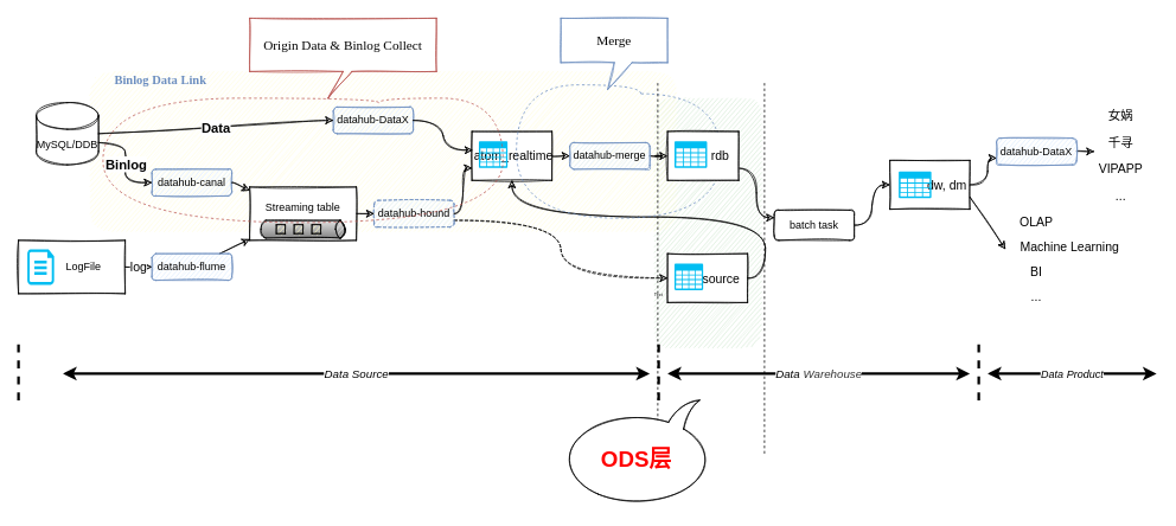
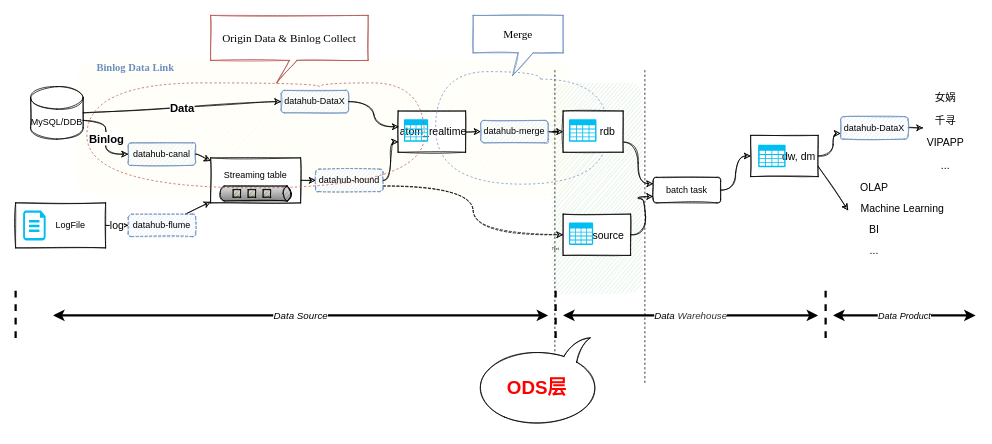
  <mxCell id="0" />
  <mxCell id="1" parent="0" />
  <mxCell id="2" value="" style="rounded=1;whiteSpace=wrap;html=1;fontSize=13;fillColor=#d5e8d4;shadow=0;sketch=1;strokeColor=none;" vertex="1" parent="1"><mxGeometry x="735" y="109.63" width="120" height="280.75" as="geometry" /></mxCell>
  <mxCell id="3" value="" style="rounded=1;whiteSpace=wrap;html=1;shadow=0;sketch=1;fillColor=#FFFDDB;strokeColor=none;" vertex="1" parent="1"><mxGeometry x="100" y="80" width="660" height="180" as="geometry" /></mxCell>
  <mxCell id="4" value="MySQL/DDB" style="shape=cylinder3;whiteSpace=wrap;html=1;boundedLbl=1;backgroundOutline=1;size=15;sketch=1;" vertex="1" parent="1"><mxGeometry x="40" y="115" width="70" height="70" as="geometry" /></mxCell>
  <mxCell id="5" value="datahub-canal" style="rounded=1;whiteSpace=wrap;html=1;sketch=1;fillColor=#dae8fc;strokeColor=#6c8ebf;" vertex="1" parent="1"><mxGeometry x="170" y="190" width="90" height="30" as="geometry" /></mxCell>
  <mxCell id="6" style="edgeStyle=orthogonalEdgeStyle;rounded=0;orthogonalLoop=1;jettySize=auto;html=1;exitX=1;exitY=0.75;exitDx=0;exitDy=0;entryX=0;entryY=0.5;entryDx=0;entryDy=0;sketch=1;curved=1;dashed=1;" edge="1" parent="1" source="7" target="64"><mxGeometry relative="1" as="geometry" /></mxCell>
  <mxCell id="7" value="&lt;div&gt;datahub-hound&lt;/div&gt;" style="rounded=1;whiteSpace=wrap;html=1;sketch=1;fillColor=#dae8fc;strokeColor=#6c8ebf;dashed=1;" vertex="1" parent="1"><mxGeometry x="420" y="225" width="90" height="30" as="geometry" /></mxCell>
  <mxCell id="8" value="datahub-DataX" style="rounded=1;whiteSpace=wrap;html=1;sketch=1;fillColor=#dae8fc;strokeColor=#6c8ebf;" vertex="1" parent="1"><mxGeometry x="374" y="120" width="90" height="30" as="geometry" /></mxCell>
  <mxCell id="9" value="" style="endArrow=classic;html=1;entryX=0;entryY=0.5;entryDx=0;entryDy=0;exitX=1;exitY=0;exitDx=0;exitDy=45;exitPerimeter=0;sketch=1;edgeStyle=entityRelationEdgeStyle;curved=1;" edge="1" parent="1" source="4" target="5"><mxGeometry relative="1" as="geometry"><mxPoint x="50" y="165" as="sourcePoint" /><mxPoint x="150" y="165" as="targetPoint" /></mxGeometry></mxCell>
  <mxCell id="10" value="Binlog" style="edgeLabel;resizable=0;html=1;align=center;verticalAlign=middle;sketch=1;fontStyle=1;fontSize=15;" connectable="0" vertex="1" parent="9"><mxGeometry relative="1" as="geometry" /></mxCell>
  <mxCell id="11" value="" style="endArrow=classic;html=1;exitX=1;exitY=0.5;exitDx=0;exitDy=0;sketch=1;curved=1;" edge="1" parent="1" source="5" target="29"><mxGeometry relative="1" as="geometry"><mxPoint x="230" y="205" as="sourcePoint" /><mxPoint x="278" y="205" as="targetPoint" /></mxGeometry></mxCell>
  <mxCell id="12" value="&lt;span style=&quot;color: rgba(0 , 0 , 0 , 0) ; font-family: monospace ; font-size: 0px ; background-color: rgb(248 , 249 , 250)&quot;&gt;%3CmxGraphModel%3E%3Croot%3E%3CmxCell%20id%3D%220%22%2F%3E%3CmxCell%20id%3D%221%22%20parent%3D%220%22%2F%3E%3CmxCell%20id%3D%222%22%20value%3D%22Binlog%22%20style%3D%22edgeLabel%3Bresizable%3D0%3Bhtml%3D1%3Balign%3Dcenter%3BverticalAlign%3Dmiddle%3Bsketch%3D1%3BfontStyle%3D1%3BfontSize%3D15%3B%22%20connectable%3D%220%22%20vertex%3D%221%22%20parent%3D%221%22%3E%3CmxGeometry%20x%3D%22180%22%20y%3D%22173%22%20as%3D%22geometry%22%2F%3E%3C%2FmxCell%3E%3C%2Froot%3E%3C%2FmxGraphModel%3E&lt;/span&gt;" style="edgeLabel;html=1;align=center;verticalAlign=middle;resizable=0;points=[];fontSize=15;" vertex="1" connectable="0" parent="11"><mxGeometry x="-0.041" y="-1" relative="1" as="geometry"><mxPoint as="offset" /></mxGeometry></mxCell>
  <mxCell id="13" value="&lt;span style=&quot;color: rgba(0 , 0 , 0 , 0) ; font-family: monospace ; font-size: 0px ; background-color: rgb(248 , 249 , 250)&quot;&gt;%3CmxGraphModel%3E%3Croot%3E%3CmxCell%20id%3D%220%22%2F%3E%3CmxCell%20id%3D%221%22%20parent%3D%220%22%2F%3E%3CmxCell%20id%3D%222%22%20value%3D%22Binlog%22%20style%3D%22edgeLabel%3Bresizable%3D0%3Bhtml%3D1%3Balign%3Dcenter%3BverticalAlign%3Dmiddle%3Bsketch%3D1%3BfontStyle%3D1%3BfontSize%3D15%3B%22%20connectable%3D%220%22%20vertex%3D%221%22%20parent%3D%221%22%3E%3CmxGeometry%20x%3D%22180%22%20y%3D%22173%22%20as%3D%22geometry%22%2F%3E%3C%2FmxCell%3E%3C%2Froot%3E%3C%2FmxGraphModel%3EBinlog&lt;/span&gt;" style="edgeLabel;html=1;align=center;verticalAlign=middle;resizable=0;points=[];fontSize=15;" vertex="1" connectable="0" parent="11"><mxGeometry x="-0.281" y="-2" relative="1" as="geometry"><mxPoint y="1" as="offset" /></mxGeometry></mxCell>
  <mxCell id="14" value="" style="endArrow=classic;html=1;entryX=0;entryY=0.5;entryDx=0;entryDy=0;sketch=1;curved=1;" edge="1" parent="1" source="29" target="7"><mxGeometry relative="1" as="geometry"><mxPoint x="373.24" y="205" as="sourcePoint" /><mxPoint x="421.24" y="275" as="targetPoint" /></mxGeometry></mxCell>
  <mxCell id="15" value="" style="endArrow=classic;html=1;entryX=0;entryY=0.5;entryDx=0;entryDy=0;exitX=1;exitY=0.5;exitDx=0;exitDy=0;exitPerimeter=0;sketch=1;edgeStyle=entityRelationEdgeStyle;elbow=vertical;curved=1;" edge="1" parent="1" source="4" target="8"><mxGeometry relative="1" as="geometry"><mxPoint x="80" y="170" as="sourcePoint" /><mxPoint x="150" y="215" as="targetPoint" /></mxGeometry></mxCell>
  <mxCell id="16" value="Data" style="edgeLabel;resizable=0;html=1;align=center;verticalAlign=middle;sketch=1;fontStyle=1;fontSize=15;" connectable="0" vertex="1" parent="15"><mxGeometry relative="1" as="geometry" /></mxCell>
  <mxCell id="17" style="rounded=0;orthogonalLoop=1;jettySize=auto;html=1;entryX=0;entryY=0.5;entryDx=0;entryDy=0;sketch=1;curved=1;" edge="1" parent="1" source="32" target="21"><mxGeometry relative="1" as="geometry"><mxPoint x="650" y="185" as="sourcePoint" /></mxGeometry></mxCell>
  <mxCell id="18" value="" style="endArrow=classic;html=1;exitX=1;exitY=0.5;exitDx=0;exitDy=0;sketch=1;edgeStyle=entityRelationEdgeStyle;curved=1;entryX=0.01;entryY=0.382;entryDx=0;entryDy=0;entryPerimeter=0;" edge="1" parent="1" source="8" target="32"><mxGeometry width="50" height="50" relative="1" as="geometry"><mxPoint x="480" y="35" as="sourcePoint" /><mxPoint x="573.18" y="163.787" as="targetPoint" /></mxGeometry></mxCell>
  <mxCell id="19" value="" style="endArrow=classic;html=1;exitX=1;exitY=0.5;exitDx=0;exitDy=0;sketch=1;edgeStyle=orthogonalEdgeStyle;curved=1;entryX=0;entryY=0.75;entryDx=0;entryDy=0;" edge="1" parent="1" source="7" target="32"><mxGeometry width="50" height="50" relative="1" as="geometry"><mxPoint x="484" y="120" as="sourcePoint" /><mxPoint x="573.18" y="206.213" as="targetPoint" /></mxGeometry></mxCell>
  <mxCell id="20" style="rounded=0;orthogonalLoop=1;jettySize=auto;html=1;sketch=1;curved=1;edgeStyle=orthogonalEdgeStyle;" edge="1" parent="1" source="21" target="67"><mxGeometry relative="1" as="geometry"><mxPoint x="800" y="177.5" as="targetPoint" /></mxGeometry></mxCell>
  <mxCell id="21" value="&lt;div&gt;datahub-merge&lt;/div&gt;" style="rounded=1;whiteSpace=wrap;html=1;sketch=1;fillColor=#dae8fc;strokeColor=#6c8ebf;" vertex="1" parent="1"><mxGeometry x="640" y="160" width="90" height="30" as="geometry" /></mxCell>
  <mxCell id="22" style="edgeStyle=none;rounded=0;orthogonalLoop=1;jettySize=auto;html=1;fontSize=14;sketch=1;" edge="1" parent="1" source="27" target="29"><mxGeometry relative="1" as="geometry"><mxPoint x="310" y="240" as="targetPoint" /><mxPoint x="290" y="300" as="sourcePoint" /></mxGeometry></mxCell>
  <mxCell id="23" value="" style="group;sketch=1;" vertex="1" connectable="0" parent="1"><mxGeometry x="20" y="270" width="120" height="60" as="geometry" /></mxCell>
  <mxCell id="24" value="&amp;nbsp; &amp;nbsp; &amp;nbsp; &amp;nbsp; LogFile" style="rounded=0;whiteSpace=wrap;html=1;sketch=1;" vertex="1" parent="23"><mxGeometry width="120" height="60" as="geometry" /></mxCell>
  <mxCell id="25" value="" style="verticalLabelPosition=bottom;html=1;verticalAlign=top;align=center;strokeColor=none;fillColor=#00BEF2;shape=mxgraph.azure.cloud_services_configuration_file;pointerEvents=1;sketch=0;" vertex="1" parent="23"><mxGeometry x="10" y="10" width="30" height="40" as="geometry" /></mxCell>
  <mxCell id="26" value="log" style="edgeStyle=none;rounded=0;orthogonalLoop=1;jettySize=auto;html=1;fontSize=14;sketch=1;" edge="1" parent="1" source="24" target="27"><mxGeometry relative="1" as="geometry"><mxPoint x="170" y="300" as="targetPoint" /></mxGeometry></mxCell>
- <mxCell id="27" value="datahub-flume" style="rounded=1;whiteSpace=wrap;html=1;sketch=1;fillColor=#dae8fc;strokeColor=#6c8ebf;" vertex="1" parent="1"><mxGeometry x="170" y="285" width="90" height="30" as="geometry" /></mxCell>
+ <mxCell id="27" value="datahub-flume" style="rounded=1;whiteSpace=wrap;html=1;sketch=1;fillColor=#dae8fc;strokeColor=#6c8ebf;dashed=1;" vertex="1" parent="1"><mxGeometry x="170" y="285" width="90" height="30" as="geometry" /></mxCell>
  <mxCell id="28" value="" style="group;sketch=1;" vertex="1" connectable="0" parent="1"><mxGeometry x="280" y="210" width="120" height="60" as="geometry" /></mxCell>
  <mxCell id="29" value="Streaming table&lt;br&gt;&lt;br&gt;" style="rounded=0;whiteSpace=wrap;html=1;sketch=1;" vertex="1" parent="28"><mxGeometry width="120" height="60" as="geometry" /></mxCell>
  <mxCell id="30" value="" style="strokeWidth=1;outlineConnect=0;dashed=0;align=center;html=1;fontSize=8;shape=mxgraph.eip.dataChannel;verticalLabelPosition=bottom;labelBackgroundColor=#ffffff;verticalAlign=top;sketch=1;" vertex="1" parent="28"><mxGeometry x="10" y="40" width="100" height="15" as="geometry" /></mxCell>
  <mxCell id="31" value="" style="group;sketch=1;" vertex="1" connectable="0" parent="1"><mxGeometry x="530" y="147.5" width="100" height="55" as="geometry" /></mxCell>
  <mxCell id="32" value="&lt;font style=&quot;font-size: 14px&quot;&gt;&amp;nbsp;atom_realtime&lt;/font&gt;" style="rounded=0;whiteSpace=wrap;html=1;sketch=1;" vertex="1" parent="31"><mxGeometry width="90" height="55" as="geometry" /></mxCell>
  <mxCell id="33" value="" style="verticalLabelPosition=bottom;html=1;verticalAlign=top;align=center;strokeColor=none;fillColor=#00BEF2;shape=mxgraph.azure.storage;pointerEvents=1;sketch=0;" vertex="1" parent="31"><mxGeometry x="7.78" y="11" width="32.22" height="30" as="geometry" /></mxCell>
  <mxCell id="34" style="edgeStyle=orthogonalEdgeStyle;curved=1;rounded=0;sketch=1;orthogonalLoop=1;jettySize=auto;html=1;exitX=1;exitY=0.5;exitDx=0;exitDy=0;entryX=0;entryY=0.5;entryDx=0;entryDy=0;" edge="1" parent="1" source="35" target="40"><mxGeometry relative="1" as="geometry" /></mxCell>
  <mxCell id="35" value="batch task" style="rounded=1;whiteSpace=wrap;html=1;sketch=1;" vertex="1" parent="1"><mxGeometry x="870" y="236" width="90" height="34" as="geometry" /></mxCell>
  <mxCell id="36" style="edgeStyle=orthogonalEdgeStyle;curved=1;rounded=0;sketch=1;orthogonalLoop=1;jettySize=auto;html=1;exitX=1;exitY=0.75;exitDx=0;exitDy=0;entryX=0;entryY=0.25;entryDx=0;entryDy=0;" edge="1" parent="1" source="67" target="35"><mxGeometry relative="1" as="geometry" /></mxCell>
- <mxCell id="37" style="edgeStyle=orthogonalEdgeStyle;curved=1;rounded=0;sketch=1;orthogonalLoop=1;jettySize=auto;html=1;exitX=1;exitY=0.5;exitDx=0;exitDy=0;" edge="1" parent="1" source="64" target="32"><mxGeometry relative="1" as="geometry" /></mxCell>
+ <mxCell id="37" style="edgeStyle=orthogonalEdgeStyle;curved=1;rounded=0;sketch=1;orthogonalLoop=1;jettySize=auto;html=1;exitX=1;exitY=0.5;exitDx=0;exitDy=0;entryX=0;entryY=0.75;entryDx=0;entryDy=0;" edge="1" parent="1" source="64" target="35"><mxGeometry relative="1" as="geometry" /></mxCell>
  <mxCell id="38" style="edgeStyle=orthogonalEdgeStyle;curved=1;rounded=0;sketch=1;orthogonalLoop=1;jettySize=auto;html=1;exitX=1;exitY=0.5;exitDx=0;exitDy=0;entryX=0;entryY=0.75;entryDx=0;entryDy=0;fontFamily=Comic Sans MS;fontSize=14;fontColor=#6C8EBF;" edge="1" parent="1" source="40" target="44"><mxGeometry relative="1" as="geometry" /></mxCell>
  <mxCell id="39" style="rounded=0;sketch=1;orthogonalLoop=1;jettySize=auto;html=1;exitX=1;exitY=0.75;exitDx=0;exitDy=0;fontFamily=Helvetica;fontSize=14;fontColor=#000000;elbow=vertical;" edge="1" parent="1" source="40"><mxGeometry relative="1" as="geometry"><mxPoint x="1130" y="280" as="targetPoint" /></mxGeometry></mxCell>
  <mxCell id="40" value="&lt;font style=&quot;font-size: 14px&quot;&gt;&amp;nbsp; &amp;nbsp; &amp;nbsp; &amp;nbsp; &amp;nbsp; dw, dm&lt;/font&gt;" style="rounded=0;whiteSpace=wrap;html=1;sketch=1;" vertex="1" parent="1"><mxGeometry x="1000" y="180" width="90" height="55" as="geometry" /></mxCell>
  <mxCell id="41" value="" style="verticalLabelPosition=bottom;html=1;verticalAlign=top;align=center;strokeColor=none;fillColor=#00BEF2;shape=mxgraph.azure.storage;pointerEvents=1;sketch=0;" vertex="1" parent="1"><mxGeometry x="1009.998" y="192.5" width="36.667" height="30" as="geometry" /></mxCell>
  <mxCell id="42" value="Binlog Data Link" style="text;html=1;strokeColor=none;fillColor=none;align=center;verticalAlign=middle;whiteSpace=wrap;rounded=0;sketch=1;fontSize=14;fontFamily=Comic Sans MS;fontStyle=1;fontColor=#6C8EBF;" vertex="1" parent="1"><mxGeometry x="110" y="80" width="140" height="20" as="geometry" /></mxCell>
  <mxCell id="43" style="edgeStyle=orthogonalEdgeStyle;curved=1;rounded=0;sketch=1;orthogonalLoop=1;jettySize=auto;html=1;exitX=1;exitY=0.5;exitDx=0;exitDy=0;fontFamily=Helvetica;fontSize=14;fontColor=#000000;" edge="1" parent="1" source="44"><mxGeometry relative="1" as="geometry"><mxPoint x="1230" y="170" as="targetPoint" /></mxGeometry></mxCell>
  <mxCell id="44" value="datahub-DataX" style="rounded=1;whiteSpace=wrap;html=1;sketch=1;fillColor=#dae8fc;strokeColor=#6c8ebf;" vertex="1" parent="1"><mxGeometry x="1120" y="155" width="90" height="30" as="geometry" /></mxCell>
  <mxCell id="45" value="女娲" style="text;html=1;strokeColor=none;fillColor=none;align=center;verticalAlign=middle;whiteSpace=wrap;rounded=0;sketch=1;fontFamily=Helvetica;fontSize=14;" vertex="1" parent="1"><mxGeometry x="1240" y="120" width="40" height="20" as="geometry" /></mxCell>
  <mxCell id="46" value="千寻" style="text;html=1;strokeColor=none;fillColor=none;align=center;verticalAlign=middle;whiteSpace=wrap;rounded=0;sketch=1;fontFamily=Helvetica;fontSize=14;" vertex="1" parent="1"><mxGeometry x="1240" y="150" width="40" height="20" as="geometry" /></mxCell>
  <mxCell id="47" value="VIPAPP" style="text;html=1;strokeColor=none;fillColor=none;align=center;verticalAlign=middle;whiteSpace=wrap;rounded=0;sketch=1;fontFamily=Helvetica;fontSize=14;" vertex="1" parent="1"><mxGeometry x="1240" y="180" width="40" height="20" as="geometry" /></mxCell>
  <mxCell id="48" value="..." style="text;html=1;strokeColor=none;fillColor=none;align=center;verticalAlign=middle;whiteSpace=wrap;rounded=0;sketch=1;fontFamily=Helvetica;fontSize=14;" vertex="1" parent="1"><mxGeometry x="1240" y="210" width="40" height="20" as="geometry" /></mxCell>
  <mxCell id="49" value="OLAP" style="text;html=1;strokeColor=none;fillColor=none;align=center;verticalAlign=middle;whiteSpace=wrap;rounded=0;sketch=1;fontFamily=Helvetica;fontSize=14;" vertex="1" parent="1"><mxGeometry x="1145" y="240" width="40" height="20" as="geometry" /></mxCell>
  <mxCell id="50" value="Machine Learning" style="text;html=1;strokeColor=none;fillColor=none;align=center;verticalAlign=middle;whiteSpace=wrap;rounded=0;sketch=1;fontFamily=Helvetica;fontSize=14;" vertex="1" parent="1"><mxGeometry x="1145" y="268" width="115" height="20" as="geometry" /></mxCell>
  <mxCell id="51" value="BI" style="text;html=1;strokeColor=none;fillColor=none;align=center;verticalAlign=middle;whiteSpace=wrap;rounded=0;sketch=1;fontFamily=Helvetica;fontSize=14;" vertex="1" parent="1"><mxGeometry x="1145" y="295" width="40" height="20" as="geometry" /></mxCell>
  <mxCell id="52" value="..." style="text;html=1;strokeColor=none;fillColor=none;align=center;verticalAlign=middle;whiteSpace=wrap;rounded=0;sketch=1;fontFamily=Helvetica;fontSize=14;" vertex="1" parent="1"><mxGeometry x="1145" y="322.5" width="40" height="20" as="geometry" /></mxCell>
  <mxCell id="53" value="" style="endArrow=none;dashed=1;html=1;edgeStyle=orthogonalEdgeStyle;curved=1;fillColor=#f8cecc;strokeColor=#b85450;" edge="1" parent="1"><mxGeometry width="50" height="50" relative="1" as="geometry"><mxPoint x="425" y="115" as="sourcePoint" /><mxPoint x="425" y="115" as="targetPoint" /><Array as="points"><mxPoint x="425" y="110" /><mxPoint x="115" y="110" /><mxPoint x="115" y="250" /><mxPoint x="565" y="250" /><mxPoint x="565" y="110" /><mxPoint x="425" y="110" /></Array></mxGeometry></mxCell>
  <mxCell id="54" value="&lt;font face=&quot;Comic Sans MS&quot;&gt;Origin Data &amp;amp; Binlog Collect&lt;/font&gt;" style="shape=callout;whiteSpace=wrap;html=1;perimeter=calloutPerimeter;shadow=0;sketch=1;fontSize=15;position2=0.42;base=10;strokeColor=#b85450;fillColor=none;" vertex="1" parent="1"><mxGeometry x="280" y="20" width="210" height="90" as="geometry" /></mxCell>
  <mxCell id="55" value="&lt;font face=&quot;Comic Sans MS&quot;&gt;Merge&lt;/font&gt;" style="shape=callout;whiteSpace=wrap;html=1;perimeter=calloutPerimeter;shadow=0;sketch=1;strokeColor=#6c8ebf;fontSize=15;position2=0.44;fillColor=none;" vertex="1" parent="1"><mxGeometry x="630" y="20" width="120" height="80" as="geometry" /></mxCell>
  <mxCell id="56" value="" style="endArrow=none;dashed=1;html=1;strokeColor=#6c8ebf;fontSize=15;edgeStyle=orthogonalEdgeStyle;curved=1;fillColor=#dae8fc;" edge="1" parent="1"><mxGeometry width="50" height="50" relative="1" as="geometry"><mxPoint x="720" y="105" as="sourcePoint" /><mxPoint x="720" y="105" as="targetPoint" /><Array as="points"><mxPoint x="720" y="95" /><mxPoint x="580" y="95" /><mxPoint x="580" y="245" /><mxPoint x="810" y="245" /><mxPoint x="810" y="105" /></Array></mxGeometry></mxCell>
  <mxCell id="57" value="" style="endArrow=none;dashed=1;html=1;strokeWidth=3;" edge="1" parent="1"><mxGeometry width="50" height="50" relative="1" as="geometry"><mxPoint x="20" y="450" as="sourcePoint" /><mxPoint x="20" y="380" as="targetPoint" /></mxGeometry></mxCell>
  <mxCell id="58" value="" style="endArrow=none;dashed=1;html=1;strokeWidth=3;" edge="1" parent="1"><mxGeometry width="50" height="50" relative="1" as="geometry"><mxPoint x="740" y="450" as="sourcePoint" /><mxPoint x="740" y="380" as="targetPoint" /></mxGeometry></mxCell>
  <mxCell id="59" value="" style="endArrow=none;dashed=1;html=1;strokeWidth=3;" edge="1" parent="1"><mxGeometry width="50" height="50" relative="1" as="geometry"><mxPoint x="1100" y="450" as="sourcePoint" /><mxPoint x="1100" y="380" as="targetPoint" /></mxGeometry></mxCell>
  <mxCell id="60" value="Data Source" style="endArrow=classic;startArrow=classic;html=1;strokeWidth=3;fontSize=13;fontStyle=2" edge="1" parent="1"><mxGeometry width="50" height="50" relative="1" as="geometry"><mxPoint x="70" y="420" as="sourcePoint" /><mxPoint x="730" y="420" as="targetPoint" /></mxGeometry></mxCell>
  <mxCell id="61" value="Data&amp;nbsp;&lt;span style=&quot;color: rgb(51, 51, 51); font-family: arial, sans-serif;&quot;&gt;Warehouse&lt;/span&gt;" style="endArrow=classic;startArrow=classic;html=1;strokeWidth=3;fontSize=13;fontStyle=2" edge="1" parent="1"><mxGeometry width="50" height="50" relative="1" as="geometry"><mxPoint x="750" y="420" as="sourcePoint" /><mxPoint x="1090" y="420" as="targetPoint" /></mxGeometry></mxCell>
  <mxCell id="62" value="&lt;font style=&quot;font-size: 12px&quot;&gt;Data &lt;span style=&quot;font-family: &amp;#34;verdana&amp;#34; , &amp;#34;geneva&amp;#34; , sans-serif&quot;&gt;Product&lt;/span&gt;&lt;br&gt;&lt;/font&gt;" style="endArrow=classic;startArrow=classic;html=1;strokeWidth=3;fontSize=13;fontStyle=2" edge="1" parent="1"><mxGeometry width="50" height="50" relative="1" as="geometry"><mxPoint x="1110" y="420" as="sourcePoint" /><mxPoint x="1300" y="420" as="targetPoint" /></mxGeometry></mxCell>
  <mxCell id="63" value="" style="group" vertex="1" connectable="0" parent="1"><mxGeometry x="750" y="285" width="90" height="55" as="geometry" /></mxCell>
  <mxCell id="64" value="&lt;font style=&quot;font-size: 14px&quot;&gt;&amp;nbsp; &amp;nbsp; &amp;nbsp; &amp;nbsp; source&lt;/font&gt;" style="rounded=0;whiteSpace=wrap;html=1;sketch=1;" vertex="1" parent="63"><mxGeometry width="90" height="55" as="geometry" /></mxCell>
  <mxCell id="65" value="" style="verticalLabelPosition=bottom;html=1;verticalAlign=top;align=center;strokeColor=none;fillColor=#00BEF2;shape=mxgraph.azure.storage;pointerEvents=1;sketch=0;" vertex="1" parent="63"><mxGeometry x="7.78" y="11" width="32.22" height="30" as="geometry" /></mxCell>
  <mxCell id="66" value="" style="group" vertex="1" connectable="0" parent="1"><mxGeometry x="750" y="147.5" width="80" height="55" as="geometry" /></mxCell>
  <mxCell id="67" value="&lt;font style=&quot;font-size: 14px&quot;&gt;&amp;nbsp; &amp;nbsp; &amp;nbsp; &amp;nbsp; &amp;nbsp; rdb&lt;/font&gt;" style="rounded=0;whiteSpace=wrap;html=1;sketch=1;" vertex="1" parent="66"><mxGeometry width="80" height="55" as="geometry" /></mxCell>
  <mxCell id="68" value="" style="verticalLabelPosition=bottom;html=1;verticalAlign=top;align=center;strokeColor=none;fillColor=#00BEF2;shape=mxgraph.azure.storage;pointerEvents=1;sketch=0;" vertex="1" parent="66"><mxGeometry x="7.778" y="11" width="36.667" height="30" as="geometry" /></mxCell>
  <mxCell id="69" value="" style="endArrow=none;dashed=1;html=1;strokeWidth=1;" edge="1" parent="1"><mxGeometry width="50" height="50" relative="1" as="geometry"><mxPoint x="859" y="510" as="sourcePoint" /><mxPoint x="859" y="90" as="targetPoint" /></mxGeometry></mxCell>
  <mxCell id="70" value="" style="endArrow=none;dashed=1;html=1;strokeWidth=1;" edge="1" parent="1"><mxGeometry width="50" height="50" relative="1" as="geometry"><mxPoint x="739" y="510" as="sourcePoint" /><mxPoint x="739" y="90" as="targetPoint" /></mxGeometry></mxCell>
  <mxCell id="71" value="" style="whiteSpace=wrap;html=1;shape=mxgraph.basic.oval_callout;shadow=0;sketch=1;fontSize=5;rotation=-180;" vertex="1" parent="1"><mxGeometry x="630" y="450" width="170" height="120" as="geometry" /></mxCell>
  <mxCell id="72" value="Text" style="text;html=1;strokeColor=none;fillColor=none;align=center;verticalAlign=middle;whiteSpace=wrap;rounded=0;shadow=0;sketch=1;fontSize=5;" vertex="1" parent="1"><mxGeometry x="720" y="320" width="40" height="20" as="geometry" /></mxCell>
  <mxCell id="73" value="ODS层" style="text;html=1;strokeColor=none;fillColor=none;align=center;verticalAlign=middle;whiteSpace=wrap;rounded=0;shadow=0;sketch=1;fontSize=25;fontColor=#FF0000;fontStyle=1" vertex="1" parent="1"><mxGeometry x="650" y="500" width="130" height="30" as="geometry" /></mxCell>
